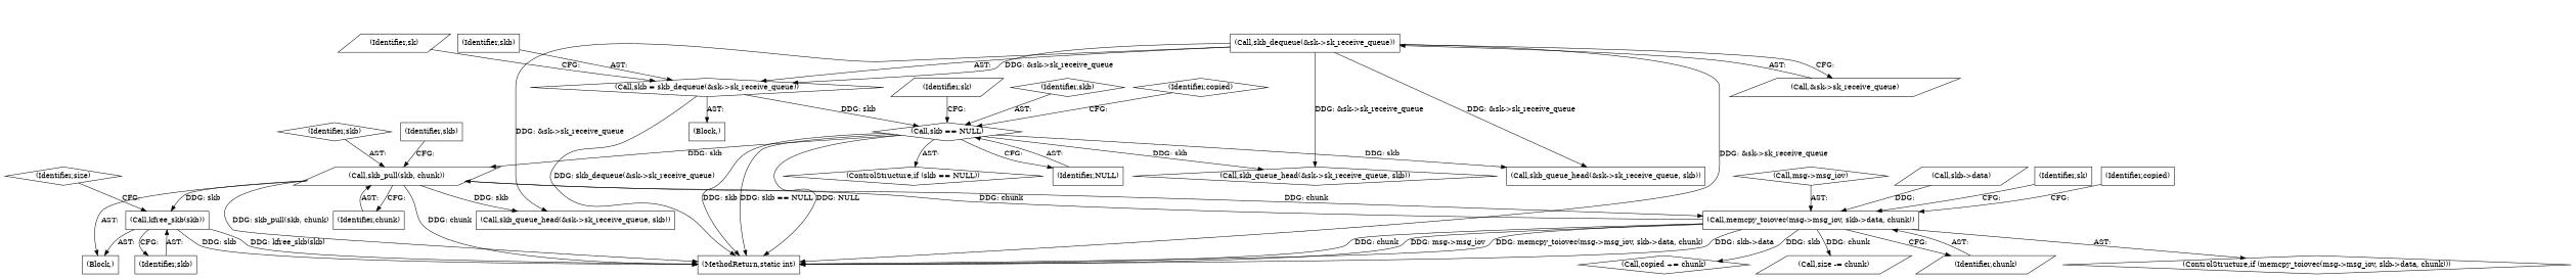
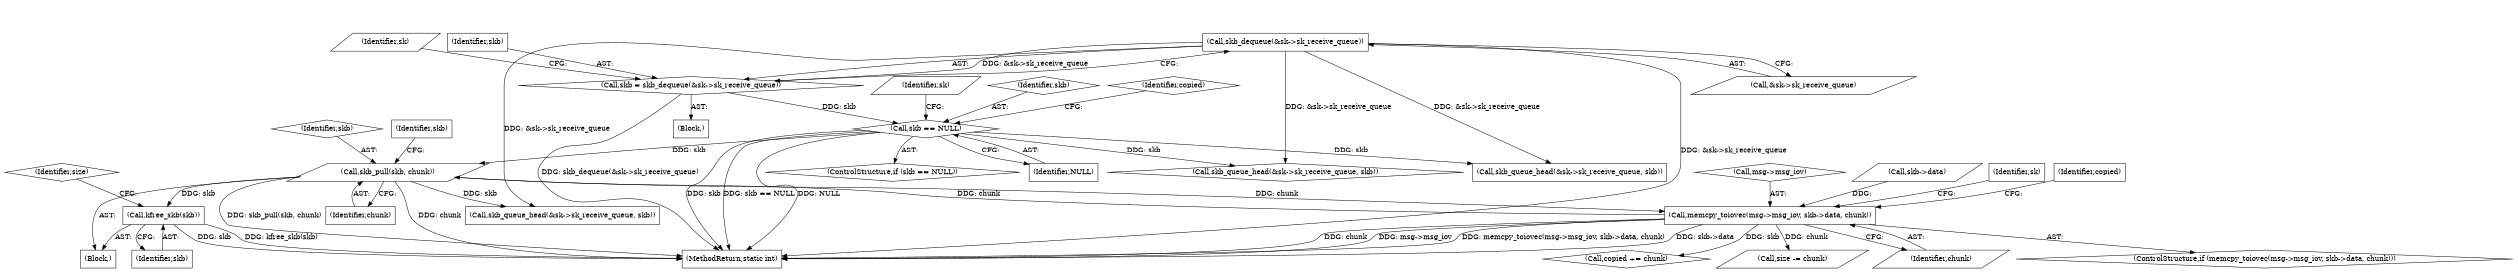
  digraph {
    node [shape=box]
    n1 [label="(Call,kfree_skb(skb))"]
    n2 [label="(MethodReturn,static int)"]
    n3 [label="(Identifier,skb)"]
    n4 [label="(Block,)"]
    n5 [label="(Call,skb_pull(skb, chunk))" shape=parallelogram]
    n6 [label="(Call,memcpy_toiovec(msg->msg_iov, skb->data, chunk))"]
    n7 [label="(Call,skb_queue_head(&sk->sk_receive_queue, skb))"]
    n8 [label="(Identifier,chunk)"]
    n9 [label="(Call,size -= chunk)" shape=parallelogram]
    n10 [label="(Identifier,chunk)" shape=parallelogram]
    n11 [label="(ControlStructure,if (memcpy_toiovec(msg->msg_iov, skb->data, chunk)))" shape=diamond]
    n12 [label="(Call,copied += chunk)" shape=diamond]
    n13 [label="(Call,skb == NULL)" shape=diamond]
    n14 [label="(Call,skb_queue_head(&sk->sk_receive_queue, skb))" shape=diamond]
    n15 [label="(Call,skb_queue_head(&sk->sk_receive_queue, skb))"]
    n16 [label="(ControlStructure,if (skb == NULL))" shape=diamond]
    n17 [label="(Identifier,NULL)"]
    n18 [label="(Call,skb = skb_dequeue(&sk->sk_receive_queue))" shape=diamond]
    n19 [label="(Call,skb_dequeue(&sk->sk_receive_queue))"]
    n20 [label="(Block,)"]
    n21 [label="(Call,&sk->sk_receive_queue)" shape=parallelogram]
    n22 [label="(Identifier,skb)"]
    n23 [label="(Call,msg->msg_iov)" shape=diamond]
    n24 [label="(Identifier,skb)" shape=diamond]
    n25 [label="(Identifier,skb)" shape=diamond]
    n26 [label="(Identifier,skb)"]
    n27 [label="(Identifier,copied)" shape=diamond]
    n28 [label="(Call,skb->data)" shape=parallelogram]
    n29 [label="(Identifier,sk)"]
    n30 [label="(Identifier,size)" shape=diamond]
    n31 [label="(Identifier,sk)" shape=parallelogram]
    n32 [label="(Identifier,copied)"]
    n33 [label="(Identifier,sk)" shape=parallelogram]
    n1 -> n2 [label="DDG: kfree_skb(skb)"]
    n1 -> n2 [label="DDG: skb"]
    n1 -> n3 [label="CFG: "]
    n1 -> n4 [label="AST: "]
    n3 -> n1 [label="AST: "]
    n5 -> n1 [label="DDG: skb"]
    n5 -> n2 [label="DDG: chunk"]
    n5 -> n2 [label="DDG: skb_pull(skb, chunk)"]
    n5 -> n4 [label="AST: "]
    n5 -> n6 [label="DDG: chunk"]
    n5 -> n7 [label="DDG: skb"]
    n5 -> n8 [label="CFG: "]
    n6 -> n2 [label="DDG: skb->data"]
    n6 -> n2 [label="DDG: chunk"]
    n6 -> n2 [label="DDG: msg->msg_iov"]
    n6 -> n2 [label="DDG: memcpy_toiovec(msg->msg_iov, skb->data, chunk)"]
    n6 -> n5 [label="DDG: chunk"]
    n6 -> n9 [label="DDG: chunk"]
    n6 -> n10 [label="CFG: "]
    n6 -> n11 [label="AST: "]
    n6 -> n12 [label="DDG: skb"]
    n8 -> n5 [label="AST: "]
    n10 -> n6 [label="AST: "]
    n13 -> n2 [label="DDG: skb == NULL"]
    n13 -> n2 [label="DDG: NULL"]
    n13 -> n2 [label="DDG: skb"]
    n13 -> n5 [label="DDG: skb"]
    n13 -> n14 [label="DDG: skb"]
    n13 -> n15 [label="DDG: skb"]
    n13 -> n16 [label="AST: "]
    n13 -> n17 [label="CFG: "]
    n17 -> n13 [label="AST: "]
    n18 -> n2 [label="DDG: skb_dequeue(&sk->sk_receive_queue)"]
    n18 -> n13 [label="DDG: skb"]
+   n18 -> n19 [label="CFG: "]
    n18 -> n20 [label="AST: "]
    n19 -> n2 [label="DDG: &sk->sk_receive_queue"]
    n19 -> n7 [label="DDG: &sk->sk_receive_queue"]
    n19 -> n14 [label="DDG: &sk->sk_receive_queue"]
    n19 -> n15 [label="DDG: &sk->sk_receive_queue"]
    n19 -> n18 [label="AST: "]
    n19 -> n18 [label="DDG: &sk->sk_receive_queue"]
    n19 -> n21 [label="CFG: "]
    n21 -> n19 [label="AST: "]
    n22 -> n5 [label="CFG: "]
    n23 -> n6 [label="AST: "]
    n24 -> n13 [label="AST: "]
    n25 -> n5 [label="AST: "]
    n26 -> n18 [label="AST: "]
    n27 -> n13 [label="CFG: "]
    n28 -> n6 [label="DDG: "]
    n29 -> n6 [label="CFG: "]
    n30 -> n1 [label="CFG: "]
    n31 -> n18 [label="CFG: "]
    n32 -> n6 [label="CFG: "]
    n33 -> n13 [label="CFG: "]
  }
